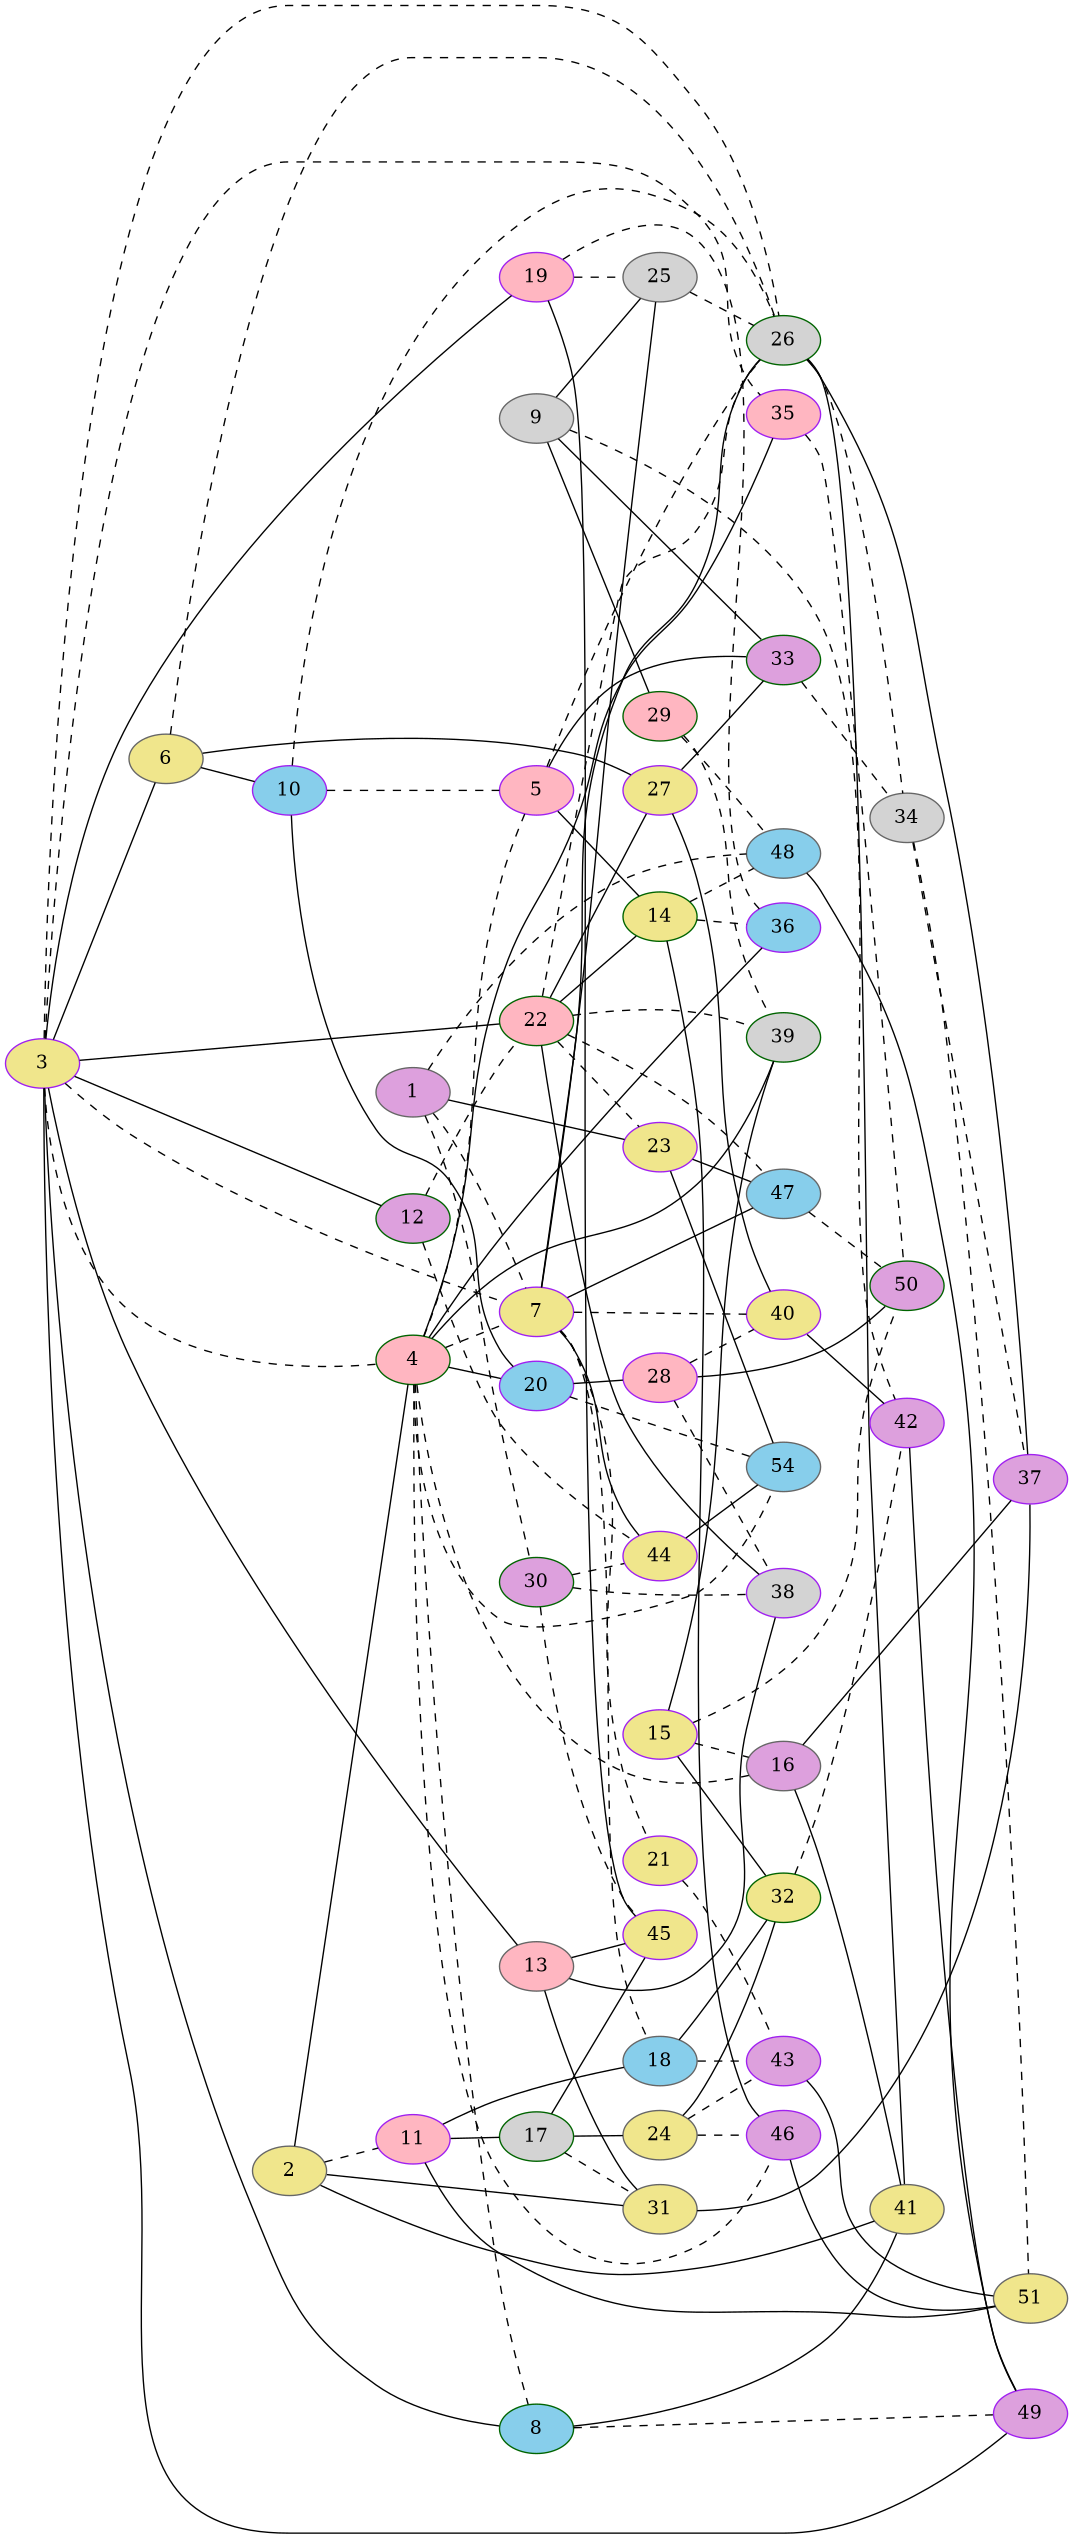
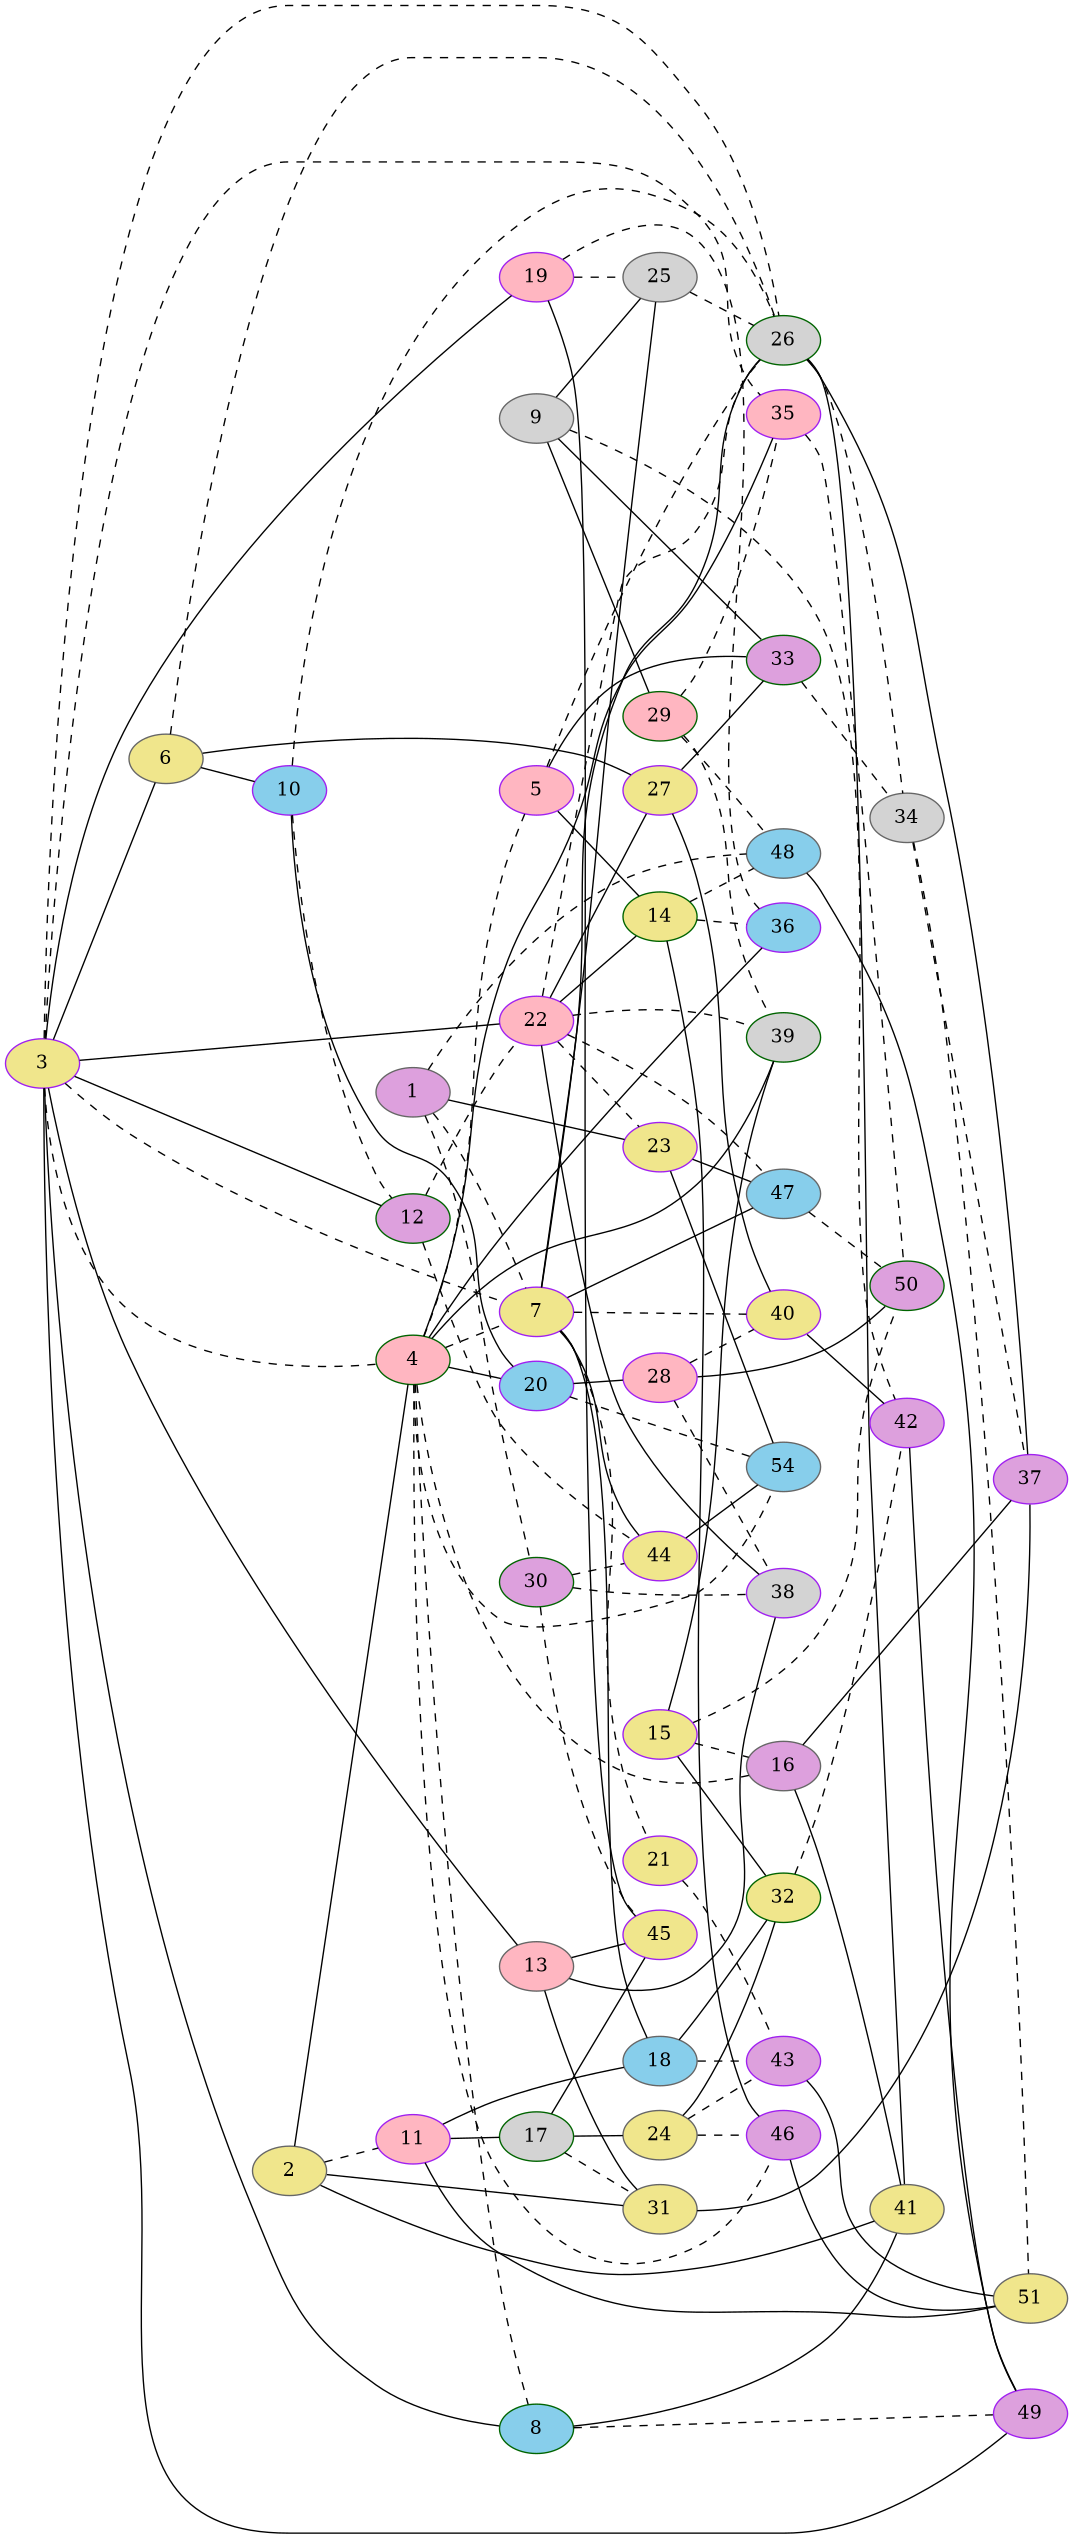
  graph {
    rankdir=LR
    node [color=purple fillcolor=khaki style=filled]
    edge [style=solid weight=1.0]
    1 [color=gray40 fillcolor=plum]
    7
    23
    30 [color=darkgreen fillcolor=plum]
    48 [color=gray40 fillcolor=skyblue]
    26 [color=darkgreen fillcolor=lightgrey]
    18 [color=gray40 fillcolor=skyblue]
    21
    25 [color=gray40 fillcolor=lightgrey]
    40
    44
    47 [color=gray40 fillcolor=skyblue]
    n13 [color=gray40 fillcolor=skyblue label=54]
    38 [fillcolor=lightgrey]
    45
    49 [fillcolor=plum]
    2 [color=gray40]
    4 [color=darkgreen fillcolor=lightpink]
    11 [fillcolor=lightpink]
    31 [color=gray40]
    41 [color=gray40]
    8 [color=darkgreen fillcolor=skyblue]
    35 [fillcolor=lightpink]
    5 [fillcolor=lightpink]
    16 [color=gray40 fillcolor=plum]
    20 [fillcolor=skyblue]
    36 [fillcolor=skyblue]
    39 [color=darkgreen fillcolor=lightgrey]
    46 [fillcolor=plum]
    17 [color=darkgreen fillcolor=lightgrey]
    51 [color=gray40]
    37 [fillcolor=plum]
    3
    6 [color=gray40]
    12 [color=darkgreen fillcolor=plum]
    13 [color=gray40 fillcolor=lightpink]
    19 [fillcolor=lightpink]
-   22 [color=darkgreen fillcolor=lightpink]
+   22 [fillcolor=lightpink]
    10 [fillcolor=skyblue]
    27
    14 [color=darkgreen]
    34 [color=gray40 fillcolor=lightgrey]
    50 [color=darkgreen fillcolor=plum]
    33 [color=darkgreen fillcolor=plum]
    28 [fillcolor=lightpink]
    32 [color=darkgreen]
    43 [fillcolor=plum]
    42 [fillcolor=plum]
    9 [color=gray40 fillcolor=lightgrey]
    29 [color=darkgreen fillcolor=lightpink]
    24 [color=gray40]
    15
    1 -- 7 [style=dashed]
    1 -- 23
    1 -- 30 [style=dashed]
    1 -- 48 [style=dashed]
    7 -- 26
-   7 -- 18 [style=dashed]
+   7 -- 18
    7 -- 21 [style=dashed weight=3.0]
    7 -- 25
    7 -- 40 [style=dashed]
    7 -- 44
    7 -- 47
    23 -- 47
    23 -- n13
    30 -- 44 [style=dashed]
    30 -- 38 [style=dashed]
    30 -- 45 [style=dashed]
    48 -- 49
    26 -- 41
    26 -- 37
    26 -- 34 [style=dashed]
    18 -- 32
    18 -- 43 [style=dashed]
    21 -- 43 [style=dashed]
    25 -- 26 [style=dashed]
    40 -- 42
    44 -- n13
    47 -- 50 [style=dashed]
    2 -- 4
    2 -- 11 [style=dashed]
    2 -- 31
    2 -- 41
    4 -- 7 [style=dashed]
    4 -- n13 [style=dashed]
    4 -- 8 [style=dashed]
    4 -- 35
    4 -- 5 [style=dashed]
    4 -- 16 [style=dashed]
    4 -- 20
    4 -- 36
    4 -- 39
    4 -- 46 [style=dashed]
    11 -- 18
    11 -- 17
    11 -- 51
    31 -- 37
    8 -- 49 [style=dashed]
    8 -- 41
    35 -- 50 [style=dashed]
    5 -- 26 [style=dashed]
    5 -- 14
    5 -- 33
    16 -- 41
    16 -- 37
    20 -- n13 [style=dashed]
    20 -- 28
    46 -- 51
    17 -- 45
    17 -- 31 [style=dashed]
    17 -- 24
    3 -- 7 [style=dashed]
    3 -- 26 [style=dashed]
    3 -- 49
    3 -- 4 [style=dashed]
    3 -- 8
    3 -- 35 [style=dashed]
    3 -- 6
    3 -- 12
    3 -- 13
    3 -- 19
    3 -- 22 [weight=2.0]
    6 -- 26 [style=dashed]
    6 -- 10
    6 -- 27
    12 -- 44 [style=dashed]
    12 -- 22 [style=dashed]
    13 -- 38
    13 -- 45
    13 -- 31
    19 -- 25 [style=dashed]
    19 -- 45
    19 -- 36 [style=dashed]
    22 -- 23 [style=dashed]
    22 -- 26 [style=dashed]
    22 -- 47 [style=dashed]
    22 -- 38
    22 -- 39 [style=dashed]
    22 -- 27
    22 -- 14
    10 -- 26 [style=dashed]
    10 -- 20
-   10 -- 5 [style=dashed]
+   10 -- 12 [style=dashed]
    27 -- 40
    27 -- 33
    14 -- 48 [style=dashed]
    14 -- 36 [style=dashed]
    14 -- 46
    34 -- 51 [style=dashed]
    34 -- 37 [style=dashed]
    33 -- 34 [style=dashed]
    28 -- 40 [style=dashed]
    28 -- 38 [style=dashed]
    28 -- 50
    32 -- 42 [style=dashed]
    43 -- 51
    42 -- 49
    9 -- 25
    9 -- 33
    9 -- 42 [style=dashed]
    9 -- 29
    29 -- 48 [style=dashed]
+   29 -- 35 [style=dashed]
    29 -- 39 [style=dashed]
    24 -- 46 [style=dashed]
    24 -- 32
    24 -- 43 [style=dashed]
    15 -- 16 [style=dashed]
    15 -- 39
    15 -- 50 [style=dashed]
    15 -- 32
  }
